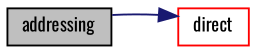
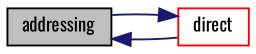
  digraph {
    rankdir=LR
    fontname=Oswald
    node [fontname=Oswald fontsize=10 shape=record]
    edge [color=midnightblue dir=back fontname=Oswald fontsize=10 labelfontname=FreeSans labelfontsize=10 style=solid]
    n1 [color=black fillcolor=grey75 fontcolor=black height=0.2 label=addressing style=filled width=0.4]
    n2 [color=red height=0.2 label=direct width=0.4]
+   n1 -> n2
    n2 -> n1
  }
